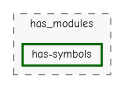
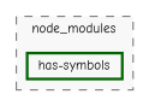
  digraph {
    compound=true
    fontname="Comic Neue"
    n1 [color=darkgreen fillcolor="#f8f8f8" fontname="Comic Neue" fontsize=10 height=0.2 label="has-symbols" shape=box style="filled,bold" width=0.4]
    subgraph cluster_1 {
      bgcolor="#f8f8f8"
      fontsize=10
-     label=has_modules
+     label=node_modules
      pencolor=grey50
      style="filled,dashed"
      n1
    }
  }
